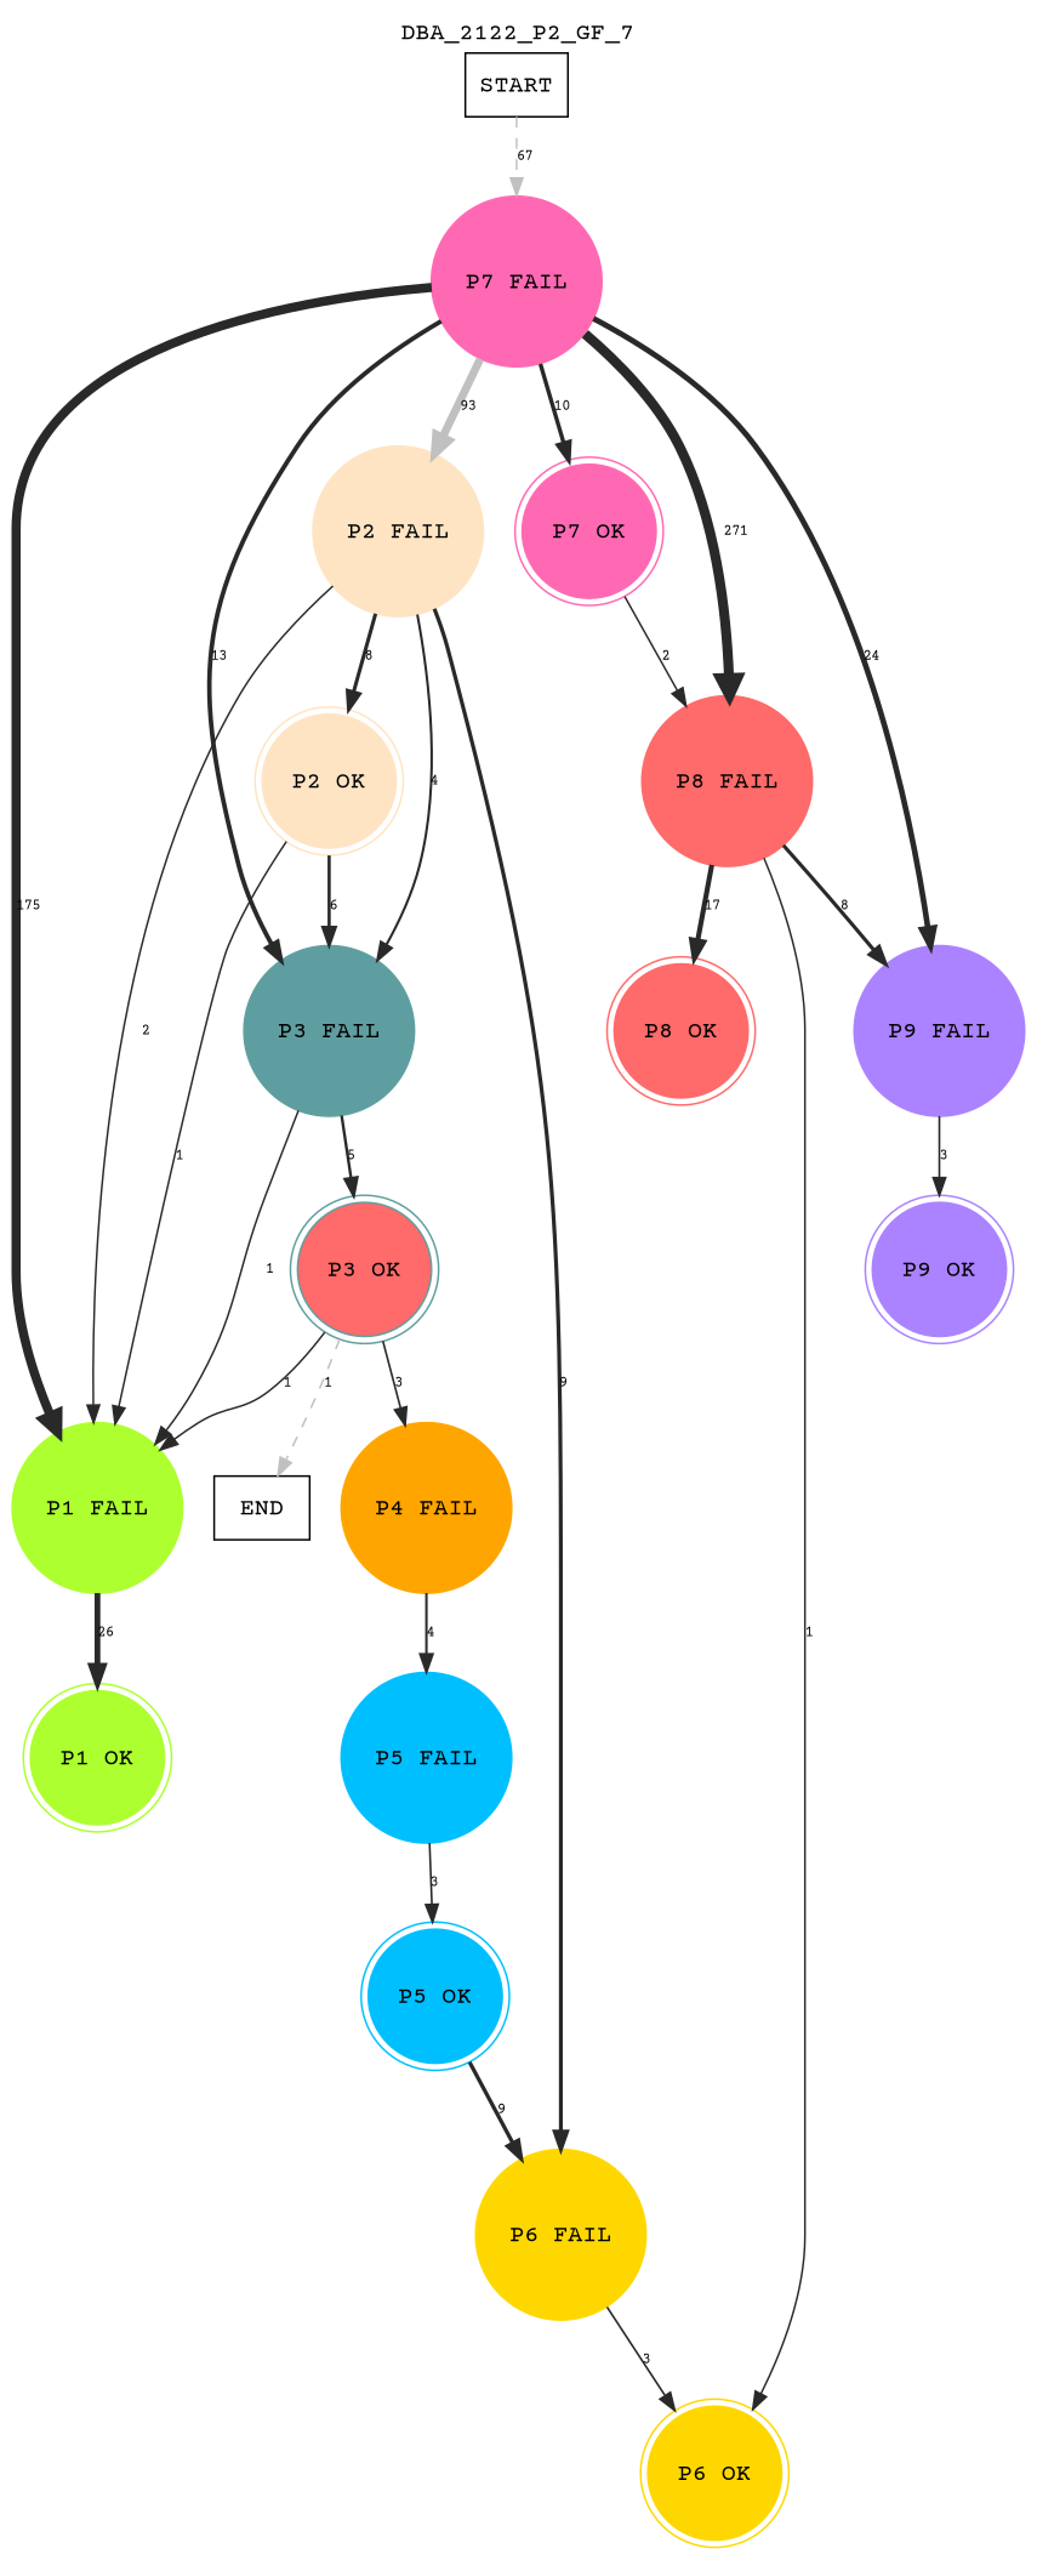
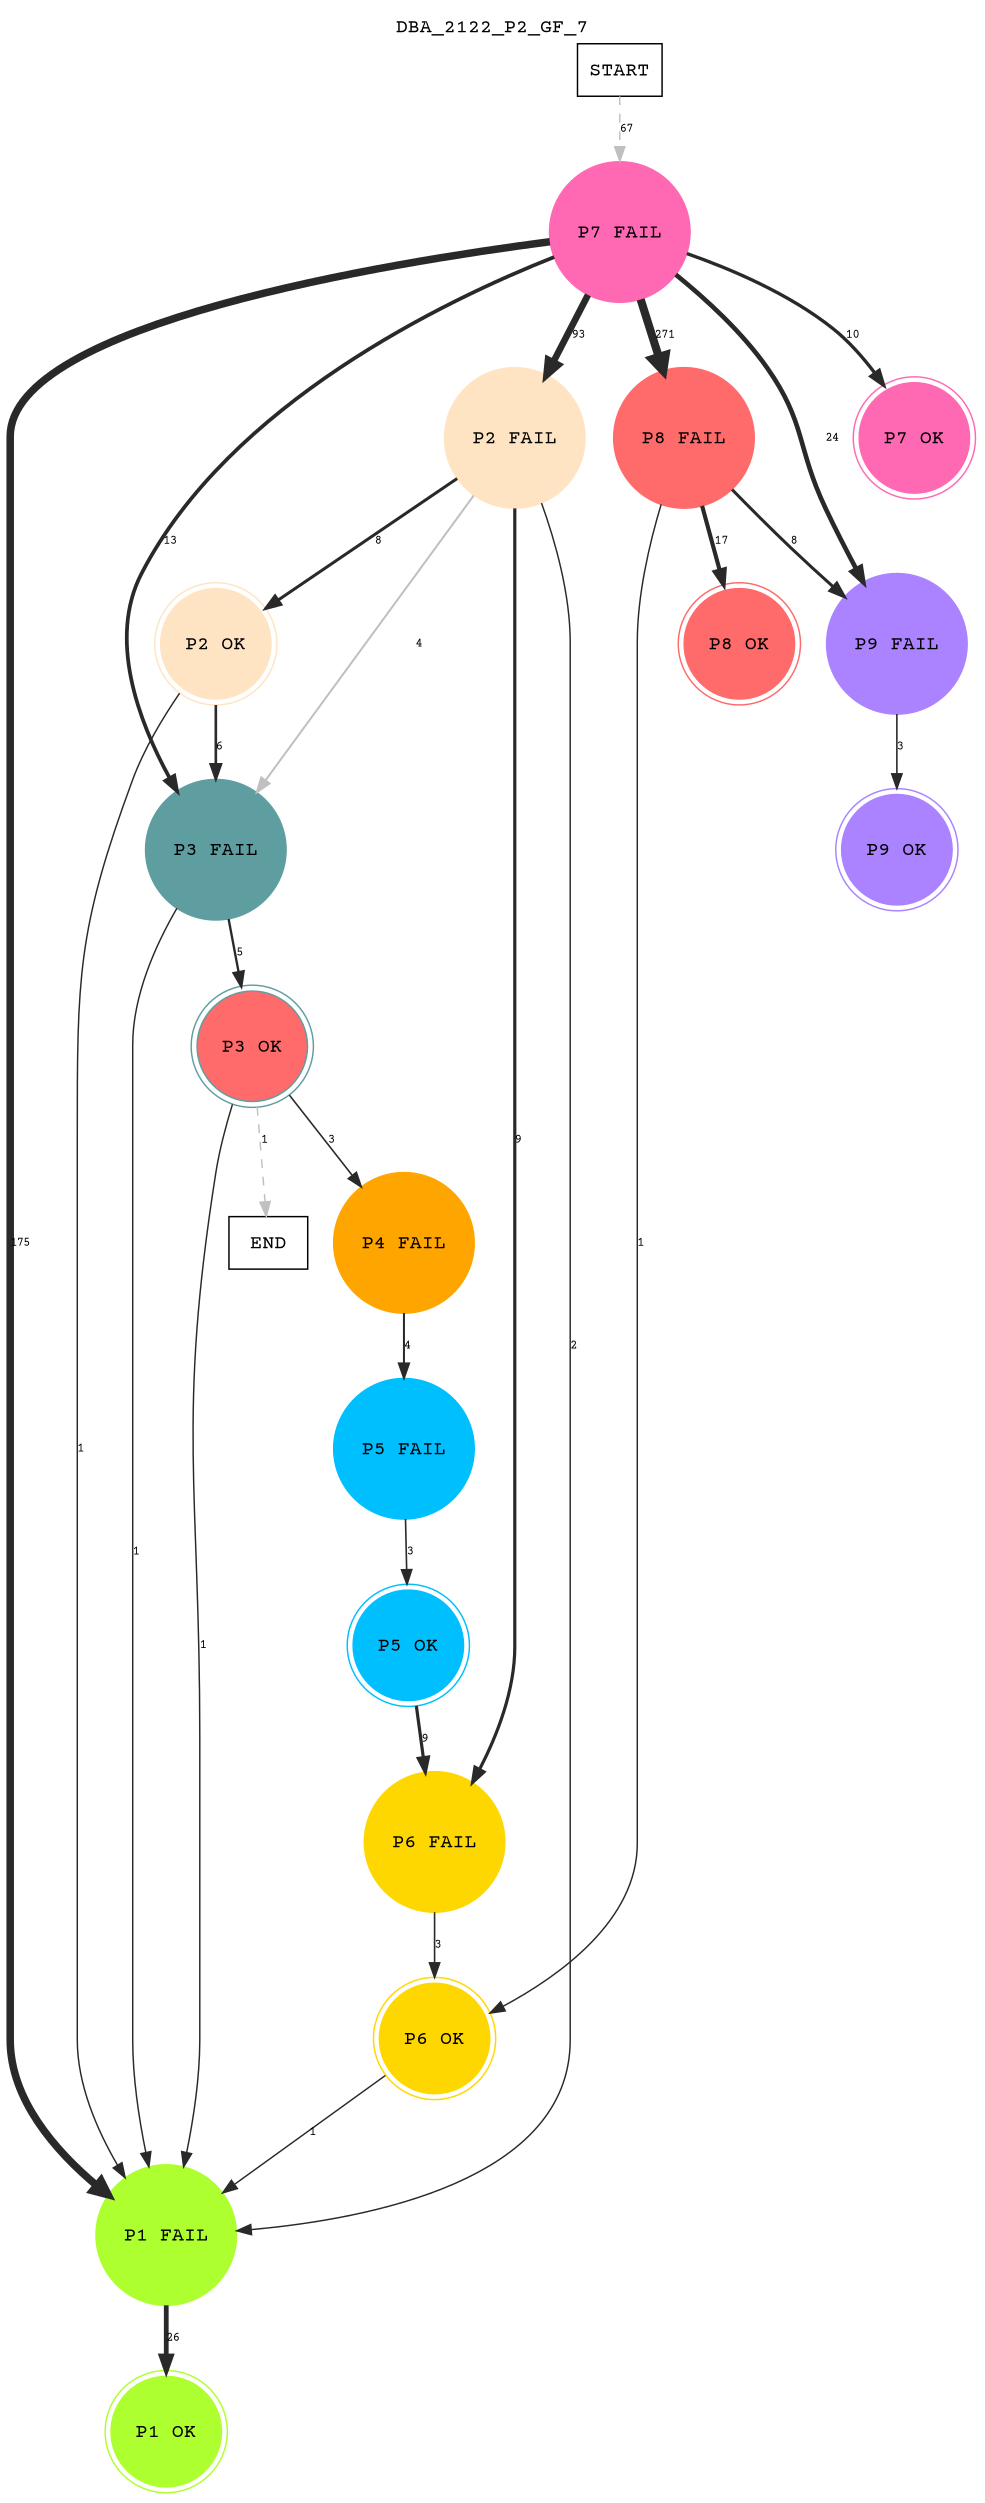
  digraph {
    fontname="Courier Prime"
    label=DBA_2122_P2_GF_7
    labelloc=t
    node [color=black fontname="Courier Prime" shape=circle style=filled]
    edge [color=grey16 fontname="Courier Prime" fontsize=8 labelfloat=false penwidth=1]
    START [fillcolor=white shape=box]
    "P7 FAIL" [color=hotpink]
    "P2 FAIL" [color=bisque]
    "P3 FAIL" [color=cadetblue]
    "P1 FAIL" [color=greenyellow]
    "P7 OK" [color=hotpink peripheries=2]
    "P8 FAIL" [color=indianred1]
    "P9 FAIL" [color=mediumpurple1]
    "P2 OK" [color=bisque peripheries=2]
    "P6 FAIL" [color=gold]
    "P3 OK" [color=cadetblue fillcolor=indianred1 peripheries=2]
    "P1 OK" [color=greenyellow peripheries=2]
    "P6 OK" [color=gold peripheries=2]
    "P8 OK" [color=indianred1 peripheries=2]
    "P9 OK" [color=mediumpurple1 peripheries=2]
    "P4 FAIL" [color=orange]
    END [fillcolor=white shape=box]
    "P5 FAIL" [color=deepskyblue]
    "P5 OK" [color=deepskyblue peripheries=2]
    START -> "P7 FAIL" [color=grey label=67 style=dashed penwidth=""]
-   "P7 FAIL" -> "P2 FAIL" [color=grey label=93 penwidth=4.53259949315326]
+   "P7 FAIL" -> "P2 FAIL" [label=93 penwidth=4.53259949315326]
    "P7 FAIL" -> "P3 FAIL" [label=13 penwidth=2.56494935746154]
    "P7 FAIL" -> "P1 FAIL" [label=175 penwidth=5.16478597392351]
    "P7 FAIL" -> "P7 OK" [label=10 penwidth=2.30258509299405]
    "P7 FAIL" -> "P8 FAIL" [label=271 penwidth=5.6021188208797]
    "P7 FAIL" -> "P9 FAIL" [label=24 penwidth=3.17805383034795]
-   "P2 FAIL" -> "P3 FAIL" [label=4 penwidth=1.38629436111989]
+   "P2 FAIL" -> "P3 FAIL" [color=grey label=4 penwidth=1.38629436111989]
    "P2 FAIL" -> "P1 FAIL" [label=2]
    "P2 FAIL" -> "P2 OK" [label=8 penwidth=2.07944154167984]
    "P2 FAIL" -> "P6 FAIL" [label=9 penwidth=2.19722457733622]
    "P3 FAIL" -> "P1 FAIL" [label=1]
    "P3 FAIL" -> "P3 OK" [label=5 penwidth=1.6094379124341]
    "P1 FAIL" -> "P1 OK" [label=26 penwidth=3.25809653802148]
-   "P7 OK" -> "P8 FAIL" [label=2]
    "P8 FAIL" -> "P9 FAIL" [label=8 penwidth=2.07944154167984]
    "P8 FAIL" -> "P6 OK" [label=1]
    "P8 FAIL" -> "P8 OK" [label=17 penwidth=2.83321334405622]
    "P9 FAIL" -> "P9 OK" [label=3 penwidth=1.09861228866811]
    "P2 OK" -> "P3 FAIL" [label=6 penwidth=1.79175946922805]
    "P2 OK" -> "P1 FAIL" [label=1]
    "P6 FAIL" -> "P6 OK" [label=3 penwidth=1.09861228866811]
    "P3 OK" -> "P1 FAIL" [label=1]
    "P3 OK" -> "P4 FAIL" [label=3 penwidth=1.09861228866811]
    "P3 OK" -> END [color=grey label=1 style=dashed penwidth=""]
+   "P6 OK" -> "P1 FAIL" [label=1]
    "P4 FAIL" -> "P5 FAIL" [label=4 penwidth=1.38629436111989]
    "P5 FAIL" -> "P5 OK" [label=3 penwidth=1.09861228866811]
    "P5 OK" -> "P6 FAIL" [label=9 penwidth=2.19722457733622]
  }
